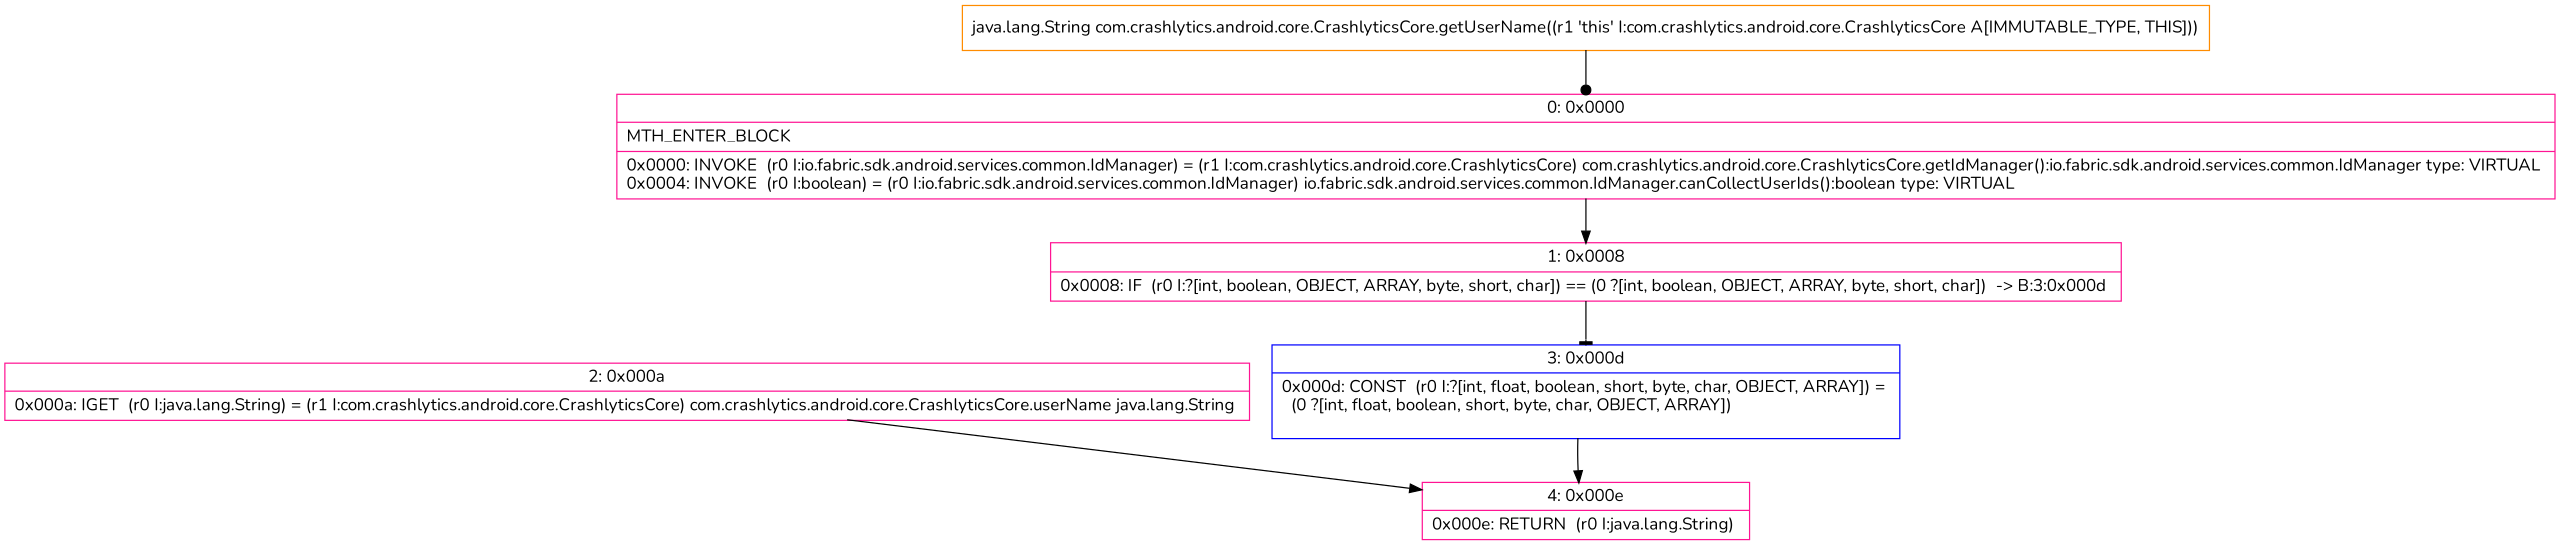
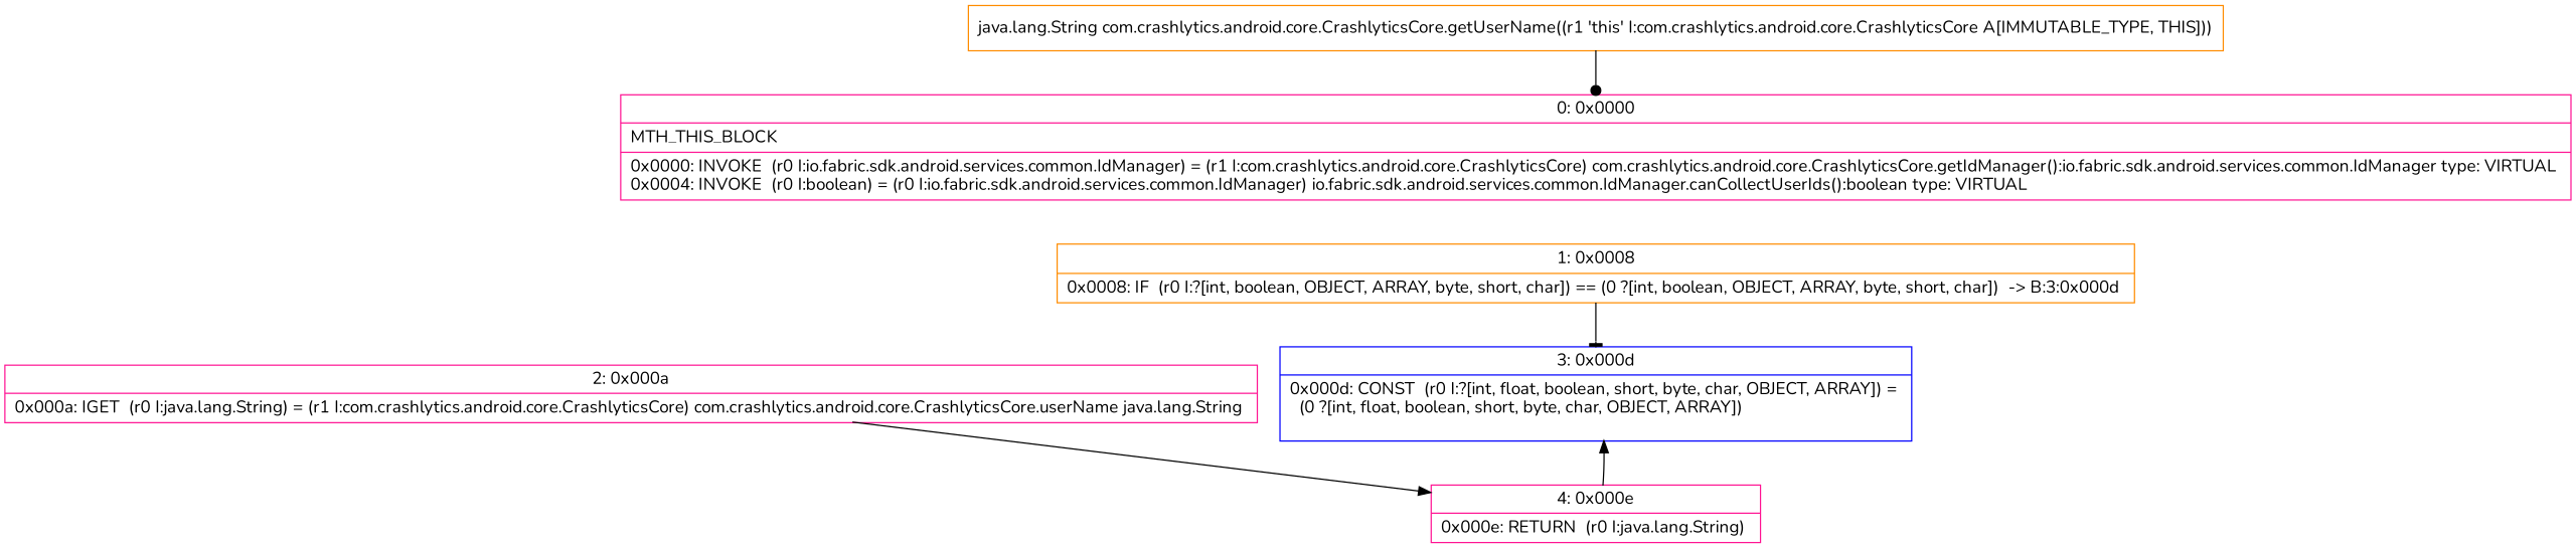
  digraph {
    fontname=Nunito
    node [color=deeppink fontname=Nunito shape=record]
    edge [arrowhead=normal fontname=Nunito]
-   n1 [label="{0\:\ 0x0000|MTH_ENTER_BLOCK\l|0x0000: INVOKE  (r0 I:io.fabric.sdk.android.services.common.IdManager) = (r1 I:com.crashlytics.android.core.CrashlyticsCore) com.crashlytics.android.core.CrashlyticsCore.getIdManager():io.fabric.sdk.android.services.common.IdManager type: VIRTUAL \l0x0004: INVOKE  (r0 I:boolean) = (r0 I:io.fabric.sdk.android.services.common.IdManager) io.fabric.sdk.android.services.common.IdManager.canCollectUserIds():boolean type: VIRTUAL \l}"]
-   n2 [label="{1\:\ 0x0008|0x0008: IF  (r0 I:?[int, boolean, OBJECT, ARRAY, byte, short, char]) == (0 ?[int, boolean, OBJECT, ARRAY, byte, short, char])  \-\> B:3:0x000d \l}"]
+   n1 [label="{0\:\ 0x0000|MTH_THIS_BLOCK\l|0x0000: INVOKE  (r0 I:io.fabric.sdk.android.services.common.IdManager) = (r1 I:com.crashlytics.android.core.CrashlyticsCore) com.crashlytics.android.core.CrashlyticsCore.getIdManager():io.fabric.sdk.android.services.common.IdManager type: VIRTUAL \l0x0004: INVOKE  (r0 I:boolean) = (r0 I:io.fabric.sdk.android.services.common.IdManager) io.fabric.sdk.android.services.common.IdManager.canCollectUserIds():boolean type: VIRTUAL \l}"]
+   n2 [color=darkorange label="{1\:\ 0x0008|0x0008: IF  (r0 I:?[int, boolean, OBJECT, ARRAY, byte, short, char]) == (0 ?[int, boolean, OBJECT, ARRAY, byte, short, char])  \-\> B:3:0x000d \l}"]
    n3 [color=blue label="{3\:\ 0x000d|0x000d: CONST  (r0 I:?[int, float, boolean, short, byte, char, OBJECT, ARRAY]) = \l  (0 ?[int, float, boolean, short, byte, char, OBJECT, ARRAY])\l \l}"]
    n4 [label="{2\:\ 0x000a|0x000a: IGET  (r0 I:java.lang.String) = (r1 I:com.crashlytics.android.core.CrashlyticsCore) com.crashlytics.android.core.CrashlyticsCore.userName java.lang.String \l}"]
    n5 [label="{4\:\ 0x000e|0x000e: RETURN  (r0 I:java.lang.String) \l}"]
    n6 [color=darkorange label="{java.lang.String com.crashlytics.android.core.CrashlyticsCore.getUserName((r1 'this' I:com.crashlytics.android.core.CrashlyticsCore A[IMMUTABLE_TYPE, THIS])) }"]
-   n1 -> n2
    n2 -> n3 [arrowhead=tee]
-   n3 -> n5
+   n5 -> n3
    n4 -> n5
    n6 -> n1 [arrowhead=dot]
  }
